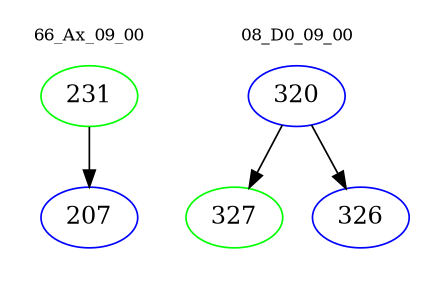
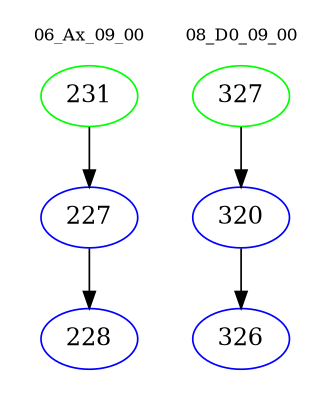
  digraph {
    node [color=blue]
    edge [color=black]
-   n1 [label=207]
+   n1 [label=227]
    n2 [color=green label=231]
+   n3 [label=228]
    n4 [label=320]
    n5 [color=green label=327]
    n6 [label=326]
    subgraph cluster_1 {
      color=white
      fontsize=10
-     label="66_Ax_09_00"
+     label="06_Ax_09_00"
      n1
      n2
+     n3
    }
    subgraph cluster_2 {
      color=white
      fontsize=10
      label="08_D0_09_00"
      n4
      n5
      n6
    }
+   n1 -> n3
    n2 -> n1
-   n4 -> n5
+   n5 -> n4
    n4 -> n6
  }
